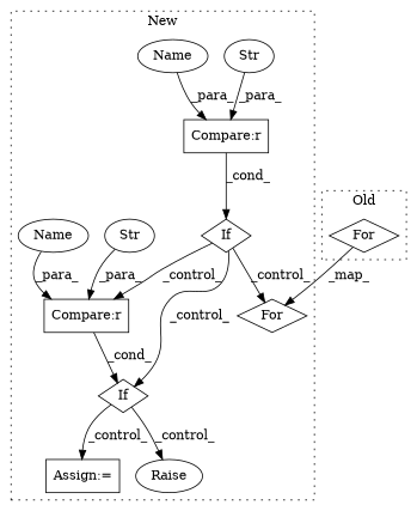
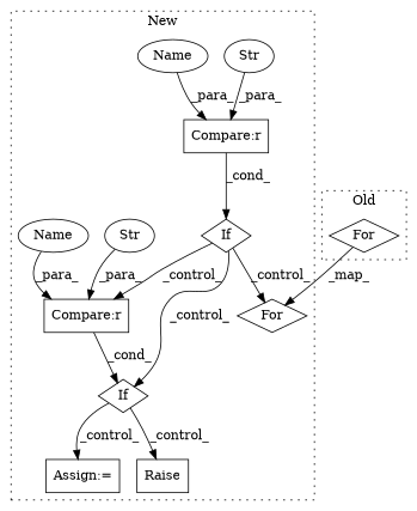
  digraph {
    node [a=107 l=13 s=3183 shape=diamond]
    n1 [l="4,18" label=For s="3224,3282"]
    n2 [a=96 l="3,14" label=If s="3180,3210"]
    n3 [a=40 l=27 label="Compare:r" shape=box]
    n4 [a=68 l=3 label="Assign:=" s=3594 shape=box]
    n5 [a=66 l=10 label=Str s=3200 shape=ellipse]
    n6 [a=96 l="0,14" label=If s="3472,3500"]
    n7 [a=40 l=28 label="Compare:r" s=3472 shape=box]
    n8 [a=66 l=11 label=Str s=3489 shape=ellipse]
-   n9 [a=91 l=6 label=Raise s=3724 shape=ellipse]
+   n9 [a=91 l=6 label=Raise s=3724 shape=box]
    n10 [a=87 label=Name s=3472 shape=ellipse]
    n11 [a=87 label=Name shape=ellipse]
    n12 [l="4,14" label=For s="3126,3184"]
    subgraph cluster_1 {
      label=New
      style=dotted
      n1
      n2
      n3
      n4
      n5
      n6
      n7
      n8
      n9
      n10
      n11
    }
    subgraph cluster_2 {
      label=Old
      style=dotted
      n12
    }
    n2 -> n1 [label=_control_]
    n2 -> n6 [label=_control_]
    n2 -> n7 [label=_control_]
    n3 -> n2 [label=_cond_]
    n5 -> n3 [label=_para_]
    n6 -> n4 [label=_control_]
    n6 -> n9 [label=_control_]
    n7 -> n6 [label=_cond_]
    n8 -> n7 [label=_para_]
    n10 -> n7 [label=_para_]
    n11 -> n3 [label=_para_]
    n12 -> n1 [label=_map_]
  }
